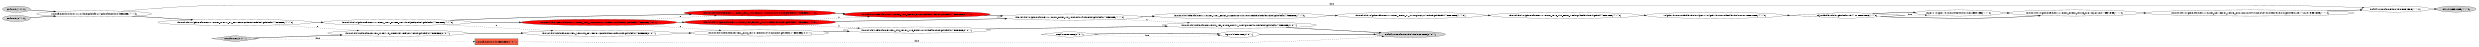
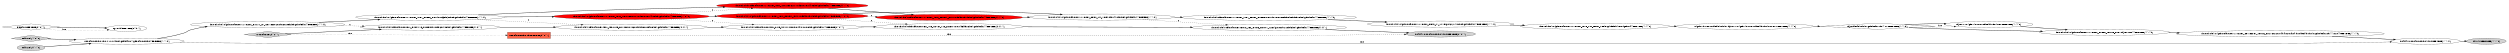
  digraph {
    fontname="Patrick Hand"
    rankdir=LR
    node [fillcolor=white fontname="Patrick Hand" shape=ellipse style=filled]
    edge [fontname="Patrick Hand" style=bold]
    n1 [label="store.setValue(NavigatorPreferences.NAVIGATOR_CONNECTION_DOUBLE_CLICK,CommonUtils.fromOrdinal(,dsDoubleClickBehavior.getSelectionIndex()).name())@@@17@@@['1', '1', '0']"]
    n2 [label="PrefUtils.savePreferenceStore(store)@@@18@@@['1', '1', '0']"]
    n3 [fillcolor=lightgray label="return true@@@19@@@['1', '1', '0']"]
    n4 [label="store.setValue(ModelPreferences.RESULT_SET_IGNORE_COLUMN_LABEL,ignoreColumnLabelCheck.getSelection())@@@8@@@['0', '0', '1']"]
    n5 [fillcolor=lightgray label="PrefUtils.savePreferenceStore(store)@@@13@@@['0', '0', '1']"]
    n6 [label="store.setValue(ModelPreferences.META_SEPARATE_CONNECTION,separateMetaConnectionCheck.getSelection())@@@5@@@['0', '0', '1']"]
    n7 [label="store.setValue(ModelPreferences.META_CASE_SENSITIVE,caseSensitiveNamesCheck.getSelection())@@@6@@@['0', '0', '1']"]
    n8 [label="store.setValue(ModelPreferences.META_USE_SERVER_SIDE_FILTERS,serverSideFiltersCheck.getSelection())@@@7@@@['0', '0', '1']"]
    n9 [label="objDCB = NavigatorViewBase.DoubleClickBehavior.EDIT@@@14@@@['1', '1', '0']"]
    n10 [label="store.setValue(NavigatorPreferences.NAVIGATOR_OBJECT_DOUBLE_CLICK,objDCB.name())@@@16@@@['1', '1', '0']"]
    n11 [label="store.setValue(NavigatorPreferences.NAVIGATOR_COLOR_ALL_NODES,colorAllNodesCheck.getSelection())@@@8@@@['1', '1', '0']"]
    n12 [label="store.setValue(ModelPreferences.NAVIGATOR_SHOW_FOLDER_PLACEHOLDERS,showResourceFolderPlaceholdersCheck.getSelection())@@@9@@@['1', '1', '0']"]
    n13 [label="store.setValue(NavigatorPreferences.NAVIGATOR_GROUP_BY_DRIVER,groupByDriverCheck.getSelection())@@@10@@@['1', '1', '0']"]
-   n14 [fillcolor=lightgray label="performOk['1', '0', '0']"]
+   n14 [fillcolor=lightgray label="performOk['1', '0', '0']" shape=diamond]
    n15 [label="DBPPreferenceStore store = DBWorkbench.getPlatform().getPreferenceStore()@@@3@@@['1', '1', '0']"]
    n16 [label="store.setValue(NavigatorPreferences.NAVIGATOR_EXPAND_ON_CONNECT,expandOnConnectCheck.getSelection())@@@4@@@['1', '1', '0']"]
    n17 [label="log.warn(e)@@@11@@@['0', '0', '1']"]
    n18 [label="Exception e@@@10@@@['0', '0', '1']" shape=diamond]
    n19 [fillcolor=red label="store.setValue(ModelPreferences.NAVIGATOR_SORT_FOLDERS_FIRST,sortFoldersFirstCheck.getSelection())@@@7@@@['0', '1', '0']"]
    n20 [fillcolor=lightgray label="performOk['0', '1', '0']"]
    n21 [fillcolor=tomato label="DBPPreferenceStore store@@@2@@@['0', '0', '1']" shape=box]
    n22 [label="store.setValue(NavigatorPreferences.NAVIGATOR_LONG_LIST_FETCH_SIZE,longListFetchSizeText.getText())@@@11@@@['1', '1', '0']"]
    n23 [label="NavigatorViewBase.DoubleClickBehavior objDCB = NavigatorViewBase.DoubleClickBehavior.EXPAND@@@12@@@['1', '1', '0']"]
    n24 [label="objDoubleClickBehavior.getSelectionIndex() == 0@@@13@@@['1', '1', '0']" shape=diamond]
    n25 [label="store.setValue(NavigatorPreferences.NAVIGATOR_SHOW_OBJECT_TIPS,showObjectTipsCheck.getSelection())@@@5@@@['1', '1', '0']"]
    n26 [label="store.setValue(ModelPreferences.READ_EXPENSIVE_PROPERTIES,readExpensiveCheck.getSelection())@@@4@@@['0', '0', '1']"]
    n27 [fillcolor=red label="store.setValue(NavigatorPreferences.NAVIGATOR_SORT_ALPHABETICALLY,sortCaseInsensitiveCheck.getSelection())@@@6@@@['1', '0', '0']"]
    n28 [fillcolor=red label="store.setValue(ModelPreferences.NAVIGATOR_SORT_ALPHABETICALLY,sortCaseInsensitiveCheck.getSelection())@@@6@@@['0', '1', '0']"]
    n29 [fillcolor=red label="store.setValue(NavigatorPreferences.NAVIGATOR_SORT_FOLDERS_FIRST,sortFoldersFirstCheck.getSelection())@@@7@@@['1', '0', '0']"]
    n30 [fillcolor=lightgray label="savePreferences['0', '0', '1']" shape=diamond]
    n1 -> n2
    n2 -> n3
    n4 -> n5
    n6 -> n7
    n7 -> n8
    n8 -> n4
    n9 -> n10
    n10 -> n1
    n11 -> n4 [label=0 style=dashed]
    n11 -> n12
    n12 -> n13
    n13 -> n22
    n14 -> n15
    n15 -> n2 [label=store style=solid]
    n15 -> n16
    n16 -> n25
    n16 -> n26 [label=0 style=dashed]
-   n17 -> n5
    n18 -> n17
    n18 -> n17 [label=true style=dotted]
    n19 -> n11
    n20 -> n15
    n21 -> n5 [label=store style=dashed]
    n22 -> n23
    n23 -> n24
    n24 -> n9
    n24 -> n9 [label=true style=dotted]
    n24 -> n10
    n25 -> n6 [label=0 style=dashed]
    n25 -> n27
    n25 -> n28
    n26 -> n6
    n27 -> n7 [label=0 style=dashed]
    n27 -> n28 [label=0 style=dashed]
    n27 -> n29
    n28 -> n19
    n29 -> n8 [label=0 style=dashed]
    n29 -> n11
    n29 -> n19 [label=0 style=dashed]
    n30 -> n21 [label=store style=dotted]
    n30 -> n26
  }
